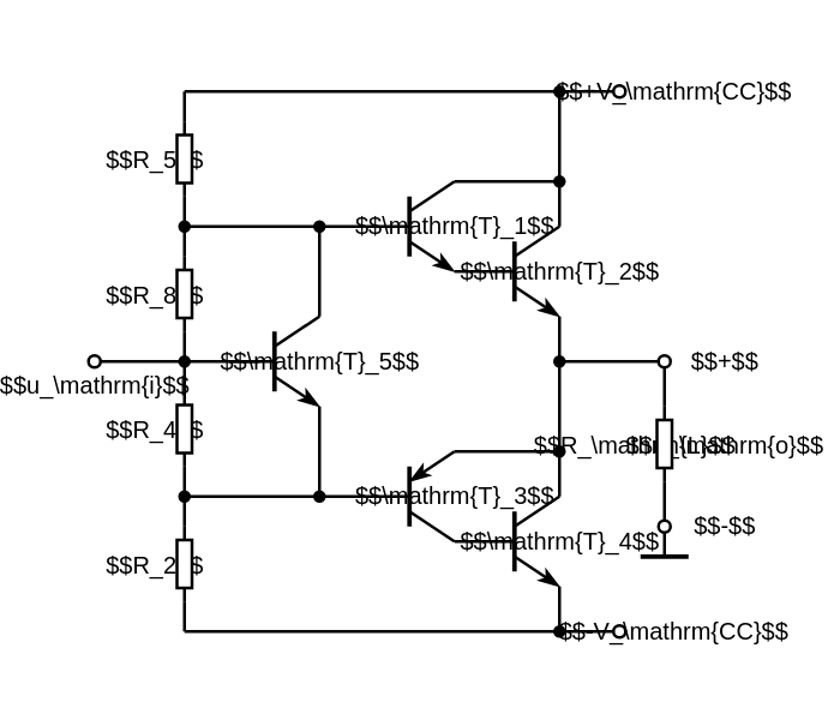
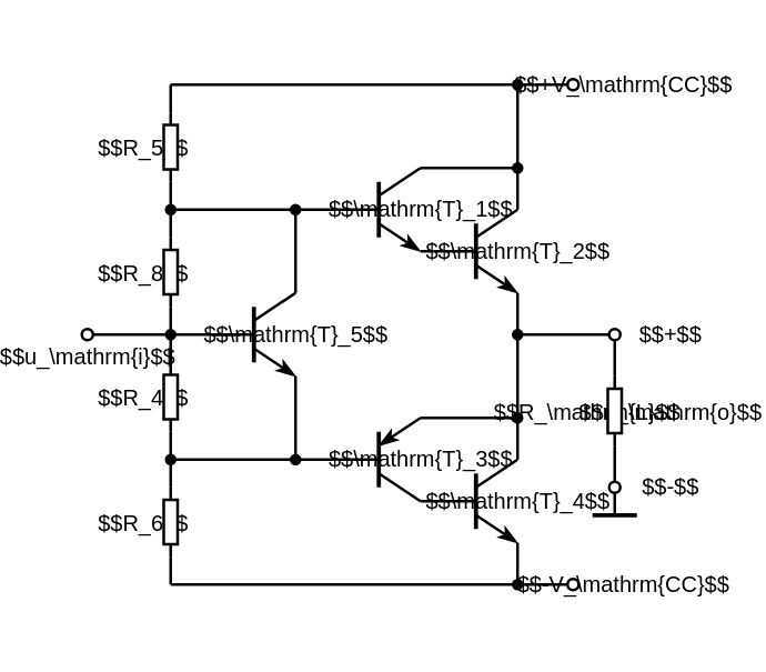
  <mxCell id="0" />
  <mxCell id="1" parent="0" />
  <mxCell id="2" value="$$R_8$$" style="text;html=1;resizable=1;autosize=1;align=center;verticalAlign=middle;points=[];fillColor=none;strokeColor=none;rounded=0;fontSize=8;movable=1;rotatable=1;deletable=1;editable=1;connectable=0;allowArrows=0;" vertex="1" parent="1"><mxGeometry x="40" y="90" width="20" height="15" as="geometry" /></mxCell>
  <mxCell id="3" value="" style="endArrow=none;html=1;rounded=0;fontSize=10;startSize=4;endSize=4;entryX=1;entryY=0.5;entryDx=0;entryDy=0;entryPerimeter=0;exitX=0;exitY=0.5;exitDx=0;exitDy=0;exitPerimeter=0;" edge="1" parent="1" target="4" source="26"><mxGeometry width="50" height="50" relative="1" as="geometry"><mxPoint x="70" y="65" as="sourcePoint" /><mxPoint x="257" y="35.5" as="targetPoint" /></mxGeometry></mxCell>
  <mxCell id="4" value="" style="pointerEvents=1;verticalLabelPosition=bottom;shadow=0;dashed=0;align=center;html=1;verticalAlign=top;shape=mxgraph.electrical.resistors.resistor_1;fontSize=10;direction=north;allowArrows=0;" vertex="1" parent="1"><mxGeometry x="57.5" y="85" width="5" height="25" as="geometry" /></mxCell>
  <mxCell id="5" value="" style="endArrow=none;html=1;rounded=0;fontSize=10;startSize=4;endSize=4;exitX=0;exitY=0.5;exitDx=0;exitDy=0;exitPerimeter=0;entryX=1;entryY=0.5;entryDx=0;entryDy=0;entryPerimeter=0;" edge="1" parent="1" source="4" target="7"><mxGeometry width="50" height="50" relative="1" as="geometry"><mxPoint x="149.5" y="25.5" as="sourcePoint" /><mxPoint x="75" y="120" as="targetPoint" /></mxGeometry></mxCell>
  <mxCell id="6" value="$$R_4$$" style="text;html=1;resizable=1;autosize=1;align=center;verticalAlign=middle;points=[];fillColor=none;strokeColor=none;rounded=0;fontSize=8;movable=1;rotatable=1;deletable=1;editable=1;connectable=0;allowArrows=0;" vertex="1" parent="1"><mxGeometry x="40" y="135" width="20" height="15" as="geometry" /></mxCell>
  <mxCell id="7" value="" style="pointerEvents=1;verticalLabelPosition=bottom;shadow=0;dashed=0;align=center;html=1;verticalAlign=top;shape=mxgraph.electrical.resistors.resistor_1;fontSize=10;direction=north;allowArrows=0;" vertex="1" parent="1"><mxGeometry x="57.5" y="130" width="5" height="25" as="geometry" /></mxCell>
  <mxCell id="8" value="" style="endArrow=none;html=1;rounded=0;startArrow=oval;startFill=0;endSize=4;startSize=4;" edge="1" parent="1"><mxGeometry width="50" height="50" relative="1" as="geometry"><mxPoint x="30" y="120" as="sourcePoint" /><mxPoint x="85" y="120" as="targetPoint" /></mxGeometry></mxCell>
  <mxCell id="9" value="" style="group" vertex="1" connectable="0" parent="1"><mxGeometry x="75" y="105" width="30" height="30" as="geometry" /></mxCell>
  <mxCell id="10" value="" style="endArrow=none;html=1;rounded=0;" edge="1" parent="9"><mxGeometry width="50" height="50" relative="1" as="geometry"><mxPoint y="15" as="sourcePoint" /><mxPoint x="15" y="15" as="targetPoint" /></mxGeometry></mxCell>
  <mxCell id="11" value="" style="endArrow=none;html=1;rounded=0;strokeWidth=1.5;" edge="1" parent="9"><mxGeometry width="50" height="50" relative="1" as="geometry"><mxPoint x="15" y="25" as="sourcePoint" /><mxPoint x="15" y="5" as="targetPoint" /></mxGeometry></mxCell>
  <mxCell id="12" value="" style="endArrow=none;html=1;rounded=0;" edge="1" parent="9"><mxGeometry width="50" height="50" relative="1" as="geometry"><mxPoint x="15" y="10" as="sourcePoint" /><mxPoint x="30" as="targetPoint" /></mxGeometry></mxCell>
  <mxCell id="13" value="" style="endArrow=classicThin;html=1;rounded=0;endFill=1;endSize=4;startSize=4;" edge="1" parent="9"><mxGeometry width="50" height="50" relative="1" as="geometry"><mxPoint x="15" y="20" as="sourcePoint" /><mxPoint x="30" y="30" as="targetPoint" /></mxGeometry></mxCell>
  <mxCell id="14" value="" style="endArrow=none;html=1;rounded=0;" edge="1" parent="1"><mxGeometry width="50" height="50" relative="1" as="geometry"><mxPoint x="60" y="75" as="sourcePoint" /><mxPoint x="120" y="75" as="targetPoint" /></mxGeometry></mxCell>
  <mxCell id="15" value="" style="endArrow=none;html=1;rounded=0;" edge="1" parent="1"><mxGeometry width="50" height="50" relative="1" as="geometry"><mxPoint x="105" y="105" as="sourcePoint" /><mxPoint x="105" y="75" as="targetPoint" /></mxGeometry></mxCell>
  <mxCell id="16" value="" style="endArrow=none;html=1;rounded=0;" edge="1" parent="1"><mxGeometry width="50" height="50" relative="1" as="geometry"><mxPoint x="105" y="135" as="sourcePoint" /><mxPoint x="105" y="165" as="targetPoint" /></mxGeometry></mxCell>
  <mxCell id="17" value="" style="endArrow=none;html=1;rounded=0;entryX=0;entryY=0.5;entryDx=0;entryDy=0;entryPerimeter=0;exitX=1;exitY=0.5;exitDx=0;exitDy=0;exitPerimeter=0;" edge="1" parent="1" source="30" target="7"><mxGeometry width="50" height="50" relative="1" as="geometry"><mxPoint x="80" y="175" as="sourcePoint" /><mxPoint x="110" y="150" as="targetPoint" /></mxGeometry></mxCell>
  <mxCell id="18" value="" style="endArrow=none;html=1;rounded=0;" edge="1" parent="1"><mxGeometry width="50" height="50" relative="1" as="geometry"><mxPoint x="60" y="165" as="sourcePoint" /><mxPoint x="120" y="165" as="targetPoint" /></mxGeometry></mxCell>
  <mxCell id="19" value="$$\mathrm{T}_5$$" style="text;html=1;align=center;verticalAlign=middle;resizable=1;points=[];autosize=1;strokeColor=none;fillColor=none;fontSize=8;movable=1;rotatable=1;deletable=1;editable=1;connectable=1;" vertex="1" parent="1"><mxGeometry x="95" y="110" width="20" height="20" as="geometry" /></mxCell>
  <mxCell id="20" value="" style="shape=waypoint;sketch=0;fillStyle=solid;size=6;pointerEvents=1;points=[];fillColor=none;resizable=1;rotatable=1;perimeter=centerPerimeter;snapToPoint=1;fontSize=8;strokeWidth=0.1;movable=1;deletable=1;editable=1;connectable=1;" vertex="1" parent="1"><mxGeometry x="55" y="115" width="10" height="10" as="geometry" /></mxCell>
  <mxCell id="21" value="" style="shape=waypoint;sketch=0;fillStyle=solid;size=6;pointerEvents=1;points=[];fillColor=none;resizable=1;rotatable=1;perimeter=centerPerimeter;snapToPoint=1;fontSize=8;strokeWidth=0.1;movable=1;deletable=1;editable=1;connectable=1;" vertex="1" parent="1"><mxGeometry x="55" y="70" width="10" height="10" as="geometry" /></mxCell>
  <mxCell id="22" value="" style="shape=waypoint;sketch=0;fillStyle=solid;size=6;pointerEvents=1;points=[];fillColor=none;resizable=1;rotatable=1;perimeter=centerPerimeter;snapToPoint=1;fontSize=8;strokeWidth=0.1;movable=1;deletable=1;editable=1;connectable=1;" vertex="1" parent="1"><mxGeometry x="100" y="70" width="10" height="10" as="geometry" /></mxCell>
  <mxCell id="23" value="" style="shape=waypoint;sketch=0;fillStyle=solid;size=6;pointerEvents=1;points=[];fillColor=none;resizable=1;rotatable=1;perimeter=centerPerimeter;snapToPoint=1;fontSize=8;strokeWidth=0.1;movable=1;deletable=1;editable=1;connectable=1;" vertex="1" parent="1"><mxGeometry x="100" y="160" width="10" height="10" as="geometry" /></mxCell>
  <mxCell id="24" value="" style="shape=waypoint;sketch=0;fillStyle=solid;size=6;pointerEvents=1;points=[];fillColor=none;resizable=1;rotatable=1;perimeter=centerPerimeter;snapToPoint=1;fontSize=8;strokeWidth=0.1;movable=1;deletable=1;editable=1;connectable=1;" vertex="1" parent="1"><mxGeometry x="55" y="160" width="10" height="10" as="geometry" /></mxCell>
  <mxCell id="25" value="$$R_5$$" style="text;html=1;resizable=1;autosize=1;align=center;verticalAlign=middle;points=[];fillColor=none;strokeColor=none;rounded=0;fontSize=8;movable=1;rotatable=1;deletable=1;editable=1;connectable=0;allowArrows=0;" vertex="1" parent="1"><mxGeometry x="40" y="45" width="20" height="15" as="geometry" /></mxCell>
  <mxCell id="26" value="" style="pointerEvents=1;verticalLabelPosition=bottom;shadow=0;dashed=0;align=center;html=1;verticalAlign=top;shape=mxgraph.electrical.resistors.resistor_1;fontSize=10;direction=north;allowArrows=0;" vertex="1" parent="1"><mxGeometry x="57.5" y="40" width="5" height="25" as="geometry" /></mxCell>
  <mxCell id="27" value="" style="endArrow=none;html=1;rounded=0;fontSize=8;startSize=2;endSize=2;exitX=1;exitY=0.5;exitDx=0;exitDy=0;exitPerimeter=0;" edge="1" parent="1" source="26"><mxGeometry width="50" height="50" relative="1" as="geometry"><mxPoint x="65" y="45" as="sourcePoint" /><mxPoint x="60" y="30" as="targetPoint" /></mxGeometry></mxCell>
  <mxCell id="28" value="" style="endArrow=oval;html=1;rounded=0;fontSize=8;startSize=4;endSize=4;endFill=0;" edge="1" parent="1"><mxGeometry width="50" height="50" relative="1" as="geometry"><mxPoint x="60" y="30" as="sourcePoint" /><mxPoint x="205" y="30" as="targetPoint" /></mxGeometry></mxCell>
- <mxCell id="29" value="$$R_2$$" style="text;html=1;resizable=1;autosize=1;align=center;verticalAlign=middle;points=[];fillColor=none;strokeColor=none;rounded=0;fontSize=8;movable=1;rotatable=1;deletable=1;editable=1;connectable=0;allowArrows=0;" vertex="1" parent="1"><mxGeometry x="40" y="180" width="20" height="15" as="geometry" /></mxCell>
+ <mxCell id="29" value="$$R_6$$" style="text;html=1;resizable=1;autosize=1;align=center;verticalAlign=middle;points=[];fillColor=none;strokeColor=none;rounded=0;fontSize=8;movable=1;rotatable=1;deletable=1;editable=1;connectable=0;allowArrows=0;" vertex="1" parent="1"><mxGeometry x="40" y="180" width="20" height="15" as="geometry" /></mxCell>
  <mxCell id="30" value="" style="pointerEvents=1;verticalLabelPosition=bottom;shadow=0;dashed=0;align=center;html=1;verticalAlign=top;shape=mxgraph.electrical.resistors.resistor_1;fontSize=10;direction=north;allowArrows=0;" vertex="1" parent="1"><mxGeometry x="57.5" y="175" width="5" height="25" as="geometry" /></mxCell>
  <mxCell id="31" value="" style="endArrow=none;html=1;rounded=0;fontSize=8;startSize=2;endSize=2;entryX=0;entryY=0.5;entryDx=0;entryDy=0;entryPerimeter=0;" edge="1" parent="1" target="30"><mxGeometry width="50" height="50" relative="1" as="geometry"><mxPoint x="60" y="210" as="sourcePoint" /><mxPoint x="170" y="185" as="targetPoint" /></mxGeometry></mxCell>
  <mxCell id="32" value="" style="endArrow=oval;html=1;rounded=0;fontSize=8;startSize=4;endSize=4;endFill=0;" edge="1" parent="1"><mxGeometry width="50" height="50" relative="1" as="geometry"><mxPoint x="60" y="210" as="sourcePoint" /><mxPoint x="205" y="210" as="targetPoint" /></mxGeometry></mxCell>
  <mxCell id="33" value="" style="group;fontSize=8;strokeWidth=0.1;" vertex="1" connectable="0" parent="1"><mxGeometry x="120" y="60" width="30" height="30" as="geometry" /></mxCell>
  <mxCell id="34" value="" style="endArrow=none;html=1;rounded=0;fontSize=8;startSize=2;endSize=2;" edge="1" parent="33"><mxGeometry width="50" height="50" relative="1" as="geometry"><mxPoint y="15" as="sourcePoint" /><mxPoint x="15" y="15" as="targetPoint" /></mxGeometry></mxCell>
  <mxCell id="35" value="" style="endArrow=none;html=1;rounded=0;strokeWidth=1.5;fontSize=8;startSize=2;endSize=2;" edge="1" parent="33"><mxGeometry width="50" height="50" relative="1" as="geometry"><mxPoint x="15" y="25" as="sourcePoint" /><mxPoint x="15" y="5" as="targetPoint" /></mxGeometry></mxCell>
  <mxCell id="36" value="" style="endArrow=none;html=1;rounded=0;fontSize=8;startSize=2;endSize=2;" edge="1" parent="33"><mxGeometry width="50" height="50" relative="1" as="geometry"><mxPoint x="15" y="10" as="sourcePoint" /><mxPoint x="30" as="targetPoint" /></mxGeometry></mxCell>
  <mxCell id="37" value="" style="endArrow=classicThin;html=1;rounded=0;endFill=1;endSize=4;startSize=4;fontSize=8;" edge="1" parent="33"><mxGeometry width="50" height="50" relative="1" as="geometry"><mxPoint x="15" y="20" as="sourcePoint" /><mxPoint x="30" y="30" as="targetPoint" /></mxGeometry></mxCell>
  <mxCell id="38" value="" style="group;fontSize=8;strokeWidth=0.1;" vertex="1" connectable="0" parent="1"><mxGeometry x="120" y="150" width="30" height="30" as="geometry" /></mxCell>
  <mxCell id="39" value="" style="endArrow=none;html=1;rounded=0;fontSize=8;startSize=2;endSize=2;" edge="1" parent="38"><mxGeometry width="50" height="50" relative="1" as="geometry"><mxPoint y="15" as="sourcePoint" /><mxPoint x="15" y="15" as="targetPoint" /></mxGeometry></mxCell>
  <mxCell id="40" value="" style="endArrow=none;html=1;rounded=0;strokeWidth=1.5;fontSize=8;startSize=2;endSize=2;" edge="1" parent="38"><mxGeometry width="50" height="50" relative="1" as="geometry"><mxPoint x="15" y="25" as="sourcePoint" /><mxPoint x="15" y="5" as="targetPoint" /></mxGeometry></mxCell>
  <mxCell id="41" value="" style="endArrow=none;html=1;rounded=0;fontSize=8;startSize=2;endSize=2;" edge="1" parent="38"><mxGeometry width="50" height="50" relative="1" as="geometry"><mxPoint x="15" y="20" as="sourcePoint" /><mxPoint x="30" y="30" as="targetPoint" /></mxGeometry></mxCell>
  <mxCell id="42" value="" style="endArrow=classicThin;html=1;rounded=0;endFill=1;endSize=4;startSize=4;fontSize=8;" edge="1" parent="38"><mxGeometry width="50" height="50" relative="1" as="geometry"><mxPoint x="30" as="sourcePoint" /><mxPoint x="15" y="10" as="targetPoint" /></mxGeometry></mxCell>
  <mxCell id="43" value="" style="endArrow=none;html=1;rounded=0;fontSize=8;startSize=2;endSize=2;" edge="1" parent="1"><mxGeometry width="50" height="50" relative="1" as="geometry"><mxPoint x="150" y="90" as="sourcePoint" /><mxPoint x="155" y="90" as="targetPoint" /></mxGeometry></mxCell>
  <mxCell id="44" value="" style="group;fontSize=8;strokeWidth=0.1;" vertex="1" connectable="0" parent="1"><mxGeometry x="155" y="75" width="30" height="30" as="geometry" /></mxCell>
  <mxCell id="45" value="" style="endArrow=none;html=1;rounded=0;fontSize=8;startSize=2;endSize=2;" edge="1" parent="44"><mxGeometry width="50" height="50" relative="1" as="geometry"><mxPoint y="15" as="sourcePoint" /><mxPoint x="15" y="15" as="targetPoint" /></mxGeometry></mxCell>
  <mxCell id="46" value="" style="endArrow=none;html=1;rounded=0;strokeWidth=1.5;fontSize=8;startSize=2;endSize=2;" edge="1" parent="44"><mxGeometry width="50" height="50" relative="1" as="geometry"><mxPoint x="15" y="25" as="sourcePoint" /><mxPoint x="15" y="5" as="targetPoint" /></mxGeometry></mxCell>
  <mxCell id="47" value="" style="endArrow=none;html=1;rounded=0;fontSize=8;startSize=2;endSize=2;" edge="1" parent="44"><mxGeometry width="50" height="50" relative="1" as="geometry"><mxPoint x="15" y="10" as="sourcePoint" /><mxPoint x="30" as="targetPoint" /></mxGeometry></mxCell>
  <mxCell id="48" value="" style="endArrow=classicThin;html=1;rounded=0;endFill=1;endSize=4;startSize=4;fontSize=8;" edge="1" parent="44"><mxGeometry width="50" height="50" relative="1" as="geometry"><mxPoint x="15" y="20" as="sourcePoint" /><mxPoint x="30" y="30" as="targetPoint" /></mxGeometry></mxCell>
  <mxCell id="49" value="" style="endArrow=none;html=1;rounded=0;fontSize=8;startSize=2;endSize=2;" edge="1" parent="1"><mxGeometry width="50" height="50" relative="1" as="geometry"><mxPoint x="150" y="150" as="sourcePoint" /><mxPoint x="185" y="150" as="targetPoint" /></mxGeometry></mxCell>
  <mxCell id="50" value="" style="endArrow=none;html=1;rounded=0;fontSize=8;startSize=2;endSize=2;" edge="1" parent="1"><mxGeometry width="50" height="50" relative="1" as="geometry"><mxPoint x="150" y="180" as="sourcePoint" /><mxPoint x="155" y="180" as="targetPoint" /></mxGeometry></mxCell>
  <mxCell id="51" value="" style="group;fontSize=8;strokeWidth=0.1;" vertex="1" connectable="0" parent="1"><mxGeometry x="155" y="165" width="30" height="30" as="geometry" /></mxCell>
  <mxCell id="52" value="" style="endArrow=none;html=1;rounded=0;fontSize=8;startSize=2;endSize=2;" edge="1" parent="51"><mxGeometry width="50" height="50" relative="1" as="geometry"><mxPoint y="15" as="sourcePoint" /><mxPoint x="15" y="15" as="targetPoint" /></mxGeometry></mxCell>
  <mxCell id="53" value="" style="endArrow=none;html=1;rounded=0;strokeWidth=1.5;fontSize=8;startSize=2;endSize=2;" edge="1" parent="51"><mxGeometry width="50" height="50" relative="1" as="geometry"><mxPoint x="15" y="25" as="sourcePoint" /><mxPoint x="15" y="5" as="targetPoint" /></mxGeometry></mxCell>
  <mxCell id="54" value="" style="endArrow=none;html=1;rounded=0;fontSize=8;startSize=2;endSize=2;" edge="1" parent="51"><mxGeometry width="50" height="50" relative="1" as="geometry"><mxPoint x="15" y="10" as="sourcePoint" /><mxPoint x="30" as="targetPoint" /></mxGeometry></mxCell>
  <mxCell id="55" value="" style="endArrow=classicThin;html=1;rounded=0;endFill=1;endSize=4;startSize=4;fontSize=8;" edge="1" parent="51"><mxGeometry width="50" height="50" relative="1" as="geometry"><mxPoint x="15" y="20" as="sourcePoint" /><mxPoint x="30" y="30" as="targetPoint" /></mxGeometry></mxCell>
  <mxCell id="56" value="" style="endArrow=none;html=1;rounded=0;fontSize=8;startSize=2;endSize=2;" edge="1" parent="1"><mxGeometry width="50" height="50" relative="1" as="geometry"><mxPoint x="185" y="195" as="sourcePoint" /><mxPoint x="185" y="210" as="targetPoint" /></mxGeometry></mxCell>
  <mxCell id="57" value="" style="endArrow=none;html=1;rounded=0;fontSize=8;startSize=2;endSize=2;" edge="1" parent="1"><mxGeometry width="50" height="50" relative="1" as="geometry"><mxPoint x="185" y="165" as="sourcePoint" /><mxPoint x="185" y="105" as="targetPoint" /></mxGeometry></mxCell>
  <mxCell id="58" value="" style="endArrow=none;html=1;rounded=0;fontSize=8;startSize=2;endSize=2;" edge="1" parent="1"><mxGeometry width="50" height="50" relative="1" as="geometry"><mxPoint x="185" y="75" as="sourcePoint" /><mxPoint x="185" y="30" as="targetPoint" /></mxGeometry></mxCell>
  <mxCell id="59" value="" style="endArrow=none;html=1;rounded=0;fontSize=8;startSize=2;endSize=2;" edge="1" parent="1"><mxGeometry width="50" height="50" relative="1" as="geometry"><mxPoint x="150" y="60" as="sourcePoint" /><mxPoint x="185" y="60" as="targetPoint" /></mxGeometry></mxCell>
  <mxCell id="60" value="" style="endArrow=none;html=1;rounded=0;fontSize=8;startSize=2;endSize=2;" edge="1" parent="1"><mxGeometry width="50" height="50" relative="1" as="geometry"><mxPoint x="185" y="120" as="sourcePoint" /><mxPoint x="218" y="120" as="targetPoint" /></mxGeometry></mxCell>
  <mxCell id="61" value="$$u_\mathrm{o}$$" style="text;html=1;align=center;verticalAlign=middle;resizable=1;points=[];autosize=1;strokeColor=none;fillColor=none;fontSize=8;movable=1;rotatable=1;deletable=1;editable=1;connectable=0;allowArrows=0;" vertex="1" parent="1"><mxGeometry x="230" y="140" width="20" height="15" as="geometry" /></mxCell>
  <mxCell id="62" value="$$R_\mathrm{L}$$" style="text;html=1;resizable=1;autosize=1;align=center;verticalAlign=middle;points=[];fillColor=none;strokeColor=none;rounded=0;fontSize=8;movable=1;rotatable=1;deletable=1;editable=1;connectable=0;allowArrows=0;" vertex="1" parent="1"><mxGeometry x="200" y="140" width="20" height="15" as="geometry" /></mxCell>
  <mxCell id="63" value="" style="endArrow=none;html=1;rounded=0;fontSize=10;startSize=4;endSize=4;entryX=1;entryY=0.5;entryDx=0;entryDy=0;entryPerimeter=0;startArrow=oval;startFill=0;" edge="1" parent="1" target="64"><mxGeometry width="50" height="50" relative="1" as="geometry"><mxPoint x="220" y="120" as="sourcePoint" /><mxPoint x="417" y="90.5" as="targetPoint" /></mxGeometry></mxCell>
  <mxCell id="64" value="" style="pointerEvents=1;verticalLabelPosition=bottom;shadow=0;dashed=0;align=center;html=1;verticalAlign=top;shape=mxgraph.electrical.resistors.resistor_1;fontSize=10;direction=north;allowArrows=0;" vertex="1" parent="1"><mxGeometry x="217.5" y="135" width="5" height="25" as="geometry" /></mxCell>
  <mxCell id="65" value="" style="endArrow=oval;html=1;rounded=0;fontSize=10;startSize=4;endSize=4;exitX=0;exitY=0.5;exitDx=0;exitDy=0;exitPerimeter=0;endFill=0;" edge="1" parent="1" source="64"><mxGeometry width="50" height="50" relative="1" as="geometry"><mxPoint x="309.5" y="75.5" as="sourcePoint" /><mxPoint x="220" y="175" as="targetPoint" /></mxGeometry></mxCell>
  <mxCell id="66" value="$$+$$" style="text;html=1;align=center;verticalAlign=middle;resizable=1;points=[];autosize=1;strokeColor=none;fillColor=none;fontSize=8;movable=1;rotatable=1;deletable=1;editable=1;connectable=0;allowArrows=0;" vertex="1" parent="1"><mxGeometry x="235" y="115" width="10" height="10" as="geometry" /></mxCell>
  <mxCell id="67" value="$$-$$" style="text;html=1;align=center;verticalAlign=middle;resizable=1;points=[];autosize=1;strokeColor=none;fillColor=none;fontSize=8;movable=1;rotatable=1;deletable=1;editable=1;connectable=0;allowArrows=0;" vertex="1" parent="1"><mxGeometry x="235" y="170" width="10" height="10" as="geometry" /></mxCell>
  <mxCell id="68" value="" style="endArrow=none;html=1;rounded=0;fontSize=8;startSize=4;endSize=4;" edge="1" parent="1"><mxGeometry width="50" height="50" relative="1" as="geometry"><mxPoint x="220" y="185" as="sourcePoint" /><mxPoint x="220" y="177" as="targetPoint" /></mxGeometry></mxCell>
  <mxCell id="69" value="" style="endArrow=none;html=1;rounded=0;fontSize=8;startSize=4;endSize=4;strokeWidth=1.5;" edge="1" parent="1"><mxGeometry width="50" height="50" relative="1" as="geometry"><mxPoint x="212" y="185" as="sourcePoint" /><mxPoint x="228" y="185" as="targetPoint" /></mxGeometry></mxCell>
  <mxCell id="70" value="$$+V_\mathrm{CC}$$" style="text;html=1;align=center;verticalAlign=middle;resizable=1;points=[];autosize=1;strokeColor=none;fillColor=none;fontSize=8;movable=1;rotatable=1;deletable=1;editable=1;connectable=1;" vertex="1" parent="1"><mxGeometry x="205" y="20" width="35" height="20" as="geometry" /></mxCell>
  <mxCell id="71" value="$$-V_\mathrm{CC}$$" style="text;html=1;align=center;verticalAlign=middle;resizable=1;points=[];autosize=1;strokeColor=none;fillColor=none;fontSize=8;movable=1;rotatable=1;deletable=1;editable=1;connectable=1;" vertex="1" parent="1"><mxGeometry x="205" y="200" width="35" height="20" as="geometry" /></mxCell>
  <mxCell id="72" value="$$\mathrm{T}_1$$" style="text;html=1;align=center;verticalAlign=middle;resizable=1;points=[];autosize=1;strokeColor=none;fillColor=none;fontSize=8;movable=1;rotatable=1;deletable=1;editable=1;connectable=1;" vertex="1" parent="1"><mxGeometry x="140" y="65" width="20" height="20" as="geometry" /></mxCell>
  <mxCell id="73" value="$$\mathrm{T}_2$$" style="text;html=1;align=center;verticalAlign=middle;resizable=1;points=[];autosize=1;strokeColor=none;fillColor=none;fontSize=8;movable=1;rotatable=1;deletable=1;editable=1;connectable=1;" vertex="1" parent="1"><mxGeometry x="175" y="80" width="20" height="20" as="geometry" /></mxCell>
  <mxCell id="74" value="$$\mathrm{T}_3$$" style="text;html=1;align=center;verticalAlign=middle;resizable=1;points=[];autosize=1;strokeColor=none;fillColor=none;fontSize=8;movable=1;rotatable=1;deletable=1;editable=1;connectable=1;" vertex="1" parent="1"><mxGeometry x="140" y="155" width="20" height="20" as="geometry" /></mxCell>
  <mxCell id="75" value="$$\mathrm{T}_4$$" style="text;html=1;align=center;verticalAlign=middle;resizable=1;points=[];autosize=1;strokeColor=none;fillColor=none;fontSize=8;movable=1;rotatable=1;deletable=1;editable=1;connectable=1;" vertex="1" parent="1"><mxGeometry x="175" y="170" width="20" height="20" as="geometry" /></mxCell>
  <mxCell id="76" value="$$u_\mathrm{i}$$" style="text;html=1;align=center;verticalAlign=middle;resizable=1;points=[];autosize=1;strokeColor=none;fillColor=none;fontSize=8;movable=1;rotatable=1;deletable=1;editable=1;connectable=1;" vertex="1" parent="1"><mxGeometry x="20" y="120" width="20" height="15" as="geometry" /></mxCell>
  <mxCell id="77" value="" style="shape=waypoint;sketch=0;fillStyle=solid;size=6;pointerEvents=1;points=[];fillColor=none;resizable=1;rotatable=1;perimeter=centerPerimeter;snapToPoint=1;fontSize=8;strokeWidth=0.1;movable=1;deletable=1;editable=1;connectable=1;" vertex="1" parent="1"><mxGeometry x="180" y="55" width="10" height="10" as="geometry" /></mxCell>
  <mxCell id="78" value="" style="shape=waypoint;sketch=0;fillStyle=solid;size=6;pointerEvents=1;points=[];fillColor=none;resizable=1;rotatable=1;perimeter=centerPerimeter;snapToPoint=1;fontSize=8;strokeWidth=0.1;movable=1;deletable=1;editable=1;connectable=1;" vertex="1" parent="1"><mxGeometry x="180" y="25" width="10" height="10" as="geometry" /></mxCell>
  <mxCell id="79" value="" style="shape=waypoint;sketch=0;fillStyle=solid;size=6;pointerEvents=1;points=[];fillColor=none;resizable=1;rotatable=1;perimeter=centerPerimeter;snapToPoint=1;fontSize=8;strokeWidth=0.1;movable=1;deletable=1;editable=1;connectable=1;" vertex="1" parent="1"><mxGeometry x="180" y="115" width="10" height="10" as="geometry" /></mxCell>
  <mxCell id="80" value="" style="shape=waypoint;sketch=0;fillStyle=solid;size=6;pointerEvents=1;points=[];fillColor=none;resizable=1;rotatable=1;perimeter=centerPerimeter;snapToPoint=1;fontSize=8;strokeWidth=0.1;movable=1;deletable=1;editable=1;connectable=1;" vertex="1" parent="1"><mxGeometry x="180" y="145" width="10" height="10" as="geometry" /></mxCell>
  <mxCell id="81" value="" style="shape=waypoint;sketch=0;fillStyle=solid;size=6;pointerEvents=1;points=[];fillColor=none;resizable=1;rotatable=1;perimeter=centerPerimeter;snapToPoint=1;fontSize=8;strokeWidth=0.1;movable=1;deletable=1;editable=1;connectable=1;" vertex="1" parent="1"><mxGeometry x="180" y="205" width="10" height="10" as="geometry" /></mxCell>
